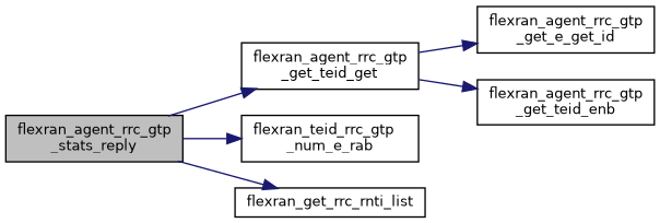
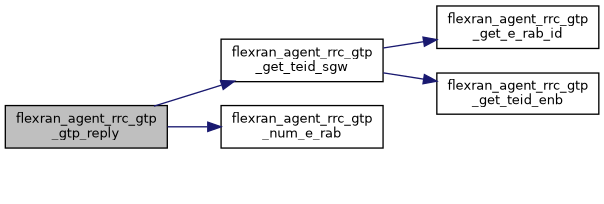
  digraph {
    rankdir=LR
    node [color=black fillcolor=white fontname=Helvetica fontsize=10 shape=record style=filled]
    edge [color=midnightblue fontname=Helvetica fontsize=10 labelfontname=Helvetica labelfontsize=10 style=solid]
-   n1 [fillcolor=grey75 fontcolor=black height=0.2 label="flexran_agent_rrc_gtp\l_stats_reply" width=0.4]
-   n2 [height=0.2 label="flexran_agent_rrc_gtp\l_get_teid_get" width=0.4]
-   n3 [height=0.2 label="flexran_teid_rrc_gtp\l_num_e_rab" width=0.4]
-   n4 [height=0.2 label=flexran_get_rrc_rnti_list width=0.4]
-   n5 [height=0.2 label="flexran_agent_rrc_gtp\l_get_e_get_id" width=0.4]
+   n1 [fillcolor=grey75 fontcolor=black height=0.2 label="flexran_agent_rrc_gtp\l_gtp_reply" width=0.4]
+   n2 [height=0.2 label="flexran_agent_rrc_gtp\l_get_teid_sgw" width=0.4]
+   n3 [height=0.2 label="flexran_agent_rrc_gtp\l_num_e_rab" width=0.4]
+   n5 [height=0.2 label="flexran_agent_rrc_gtp\l_get_e_rab_id" width=0.4]
    n6 [height=0.2 label="flexran_agent_rrc_gtp\l_get_teid_enb" width=0.4]
    n1 -> n2
    n1 -> n3
-   n1 -> n4
    n2 -> n5
    n2 -> n6
  }
